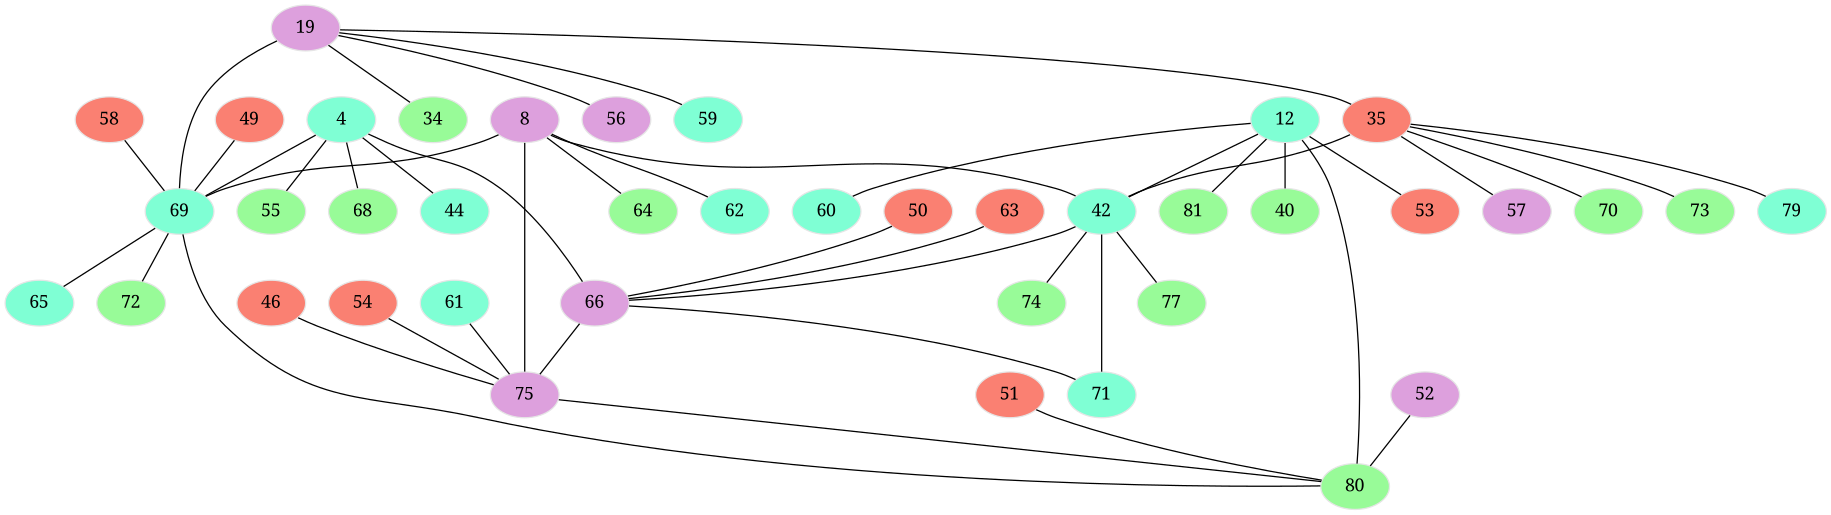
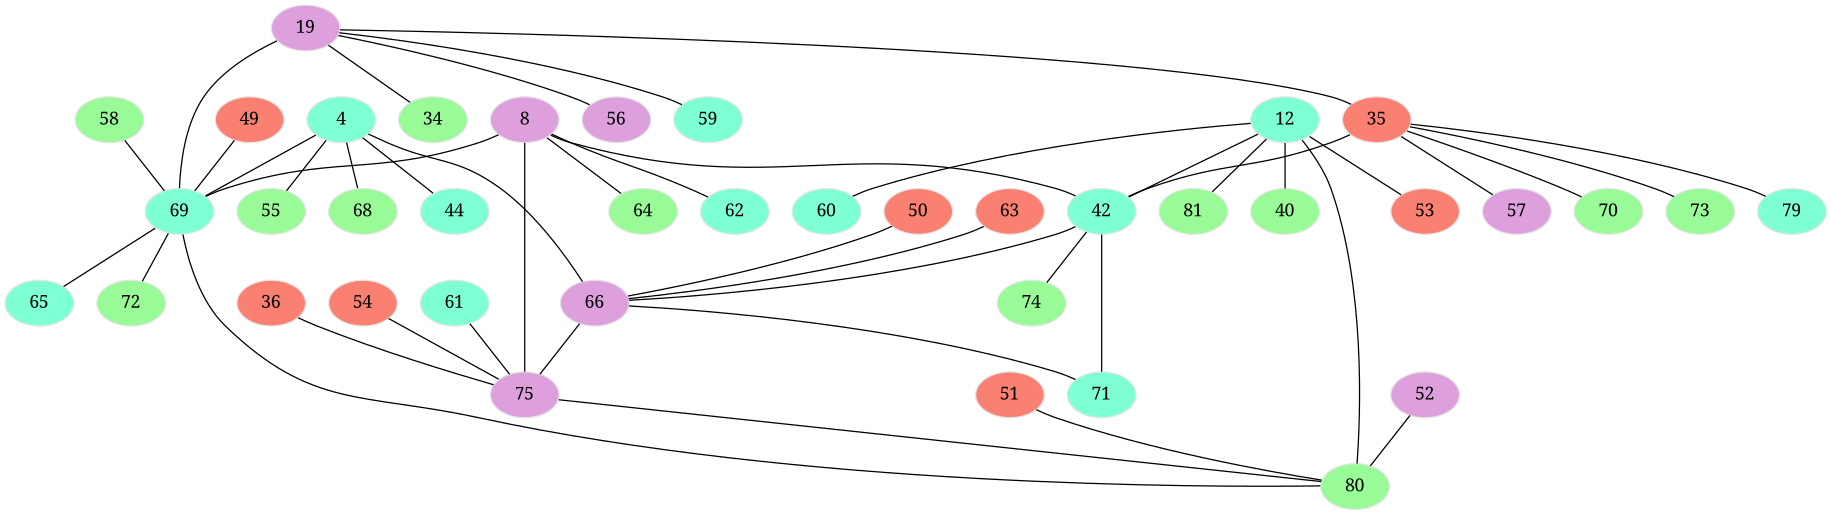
  graph {
    fontname="Noto Serif"
    node [color=gray90 fillcolor=palegreen fontname="Noto Serif" style=filled]
    edge [fontname="Noto Serif"]
    4 [fillcolor=aquamarine super="+1"]
    44 [fillcolor=aquamarine]
    55 [super="+39"]
    66 [fillcolor=plum super="+3+24+38"]
    68 [super="+45"]
    69 [fillcolor=aquamarine super="+43+36+41+47"]
    75 [fillcolor=plum super="+7+26+28+29"]
    71 [fillcolor=aquamarine super="+67"]
    80 [super="+10"]
    65 [fillcolor=aquamarine]
    72
    8 [fillcolor=plum super="+5"]
    42 [fillcolor=aquamarine super="+27+16"]
    62 [fillcolor=aquamarine]
    64 [super="+48"]
    74
-   77
    12 [fillcolor=aquamarine super="+11"]
    40
    53 [fillcolor=salmon]
    60 [fillcolor=aquamarine]
    81 [super="+33+78"]
    19 [fillcolor=plum super="+17"]
    34
    35 [fillcolor=salmon super="+32"]
    56 [fillcolor=plum]
    59 [fillcolor=aquamarine]
    57 [fillcolor=plum]
    70 [super="+30"]
    73 [super="+22"]
    79 [fillcolor=aquamarine super="+76"]
-   46 [fillcolor=salmon]
+   46 [fillcolor=salmon label=36]
    49 [fillcolor=salmon]
    50 [fillcolor=salmon]
    51 [fillcolor=salmon]
    52 [fillcolor=plum]
    54 [fillcolor=salmon]
-   58 [fillcolor=salmon]
+   58
    61 [fillcolor=aquamarine]
    63 [fillcolor=salmon super="+31"]
    4 -- 44
    4 -- 55
    4 -- 66 [weight=4]
    4 -- 68
    4 -- 69
    66 -- 75
    66 -- 71
    69 -- 80
    69 -- 65
    69 -- 72
    75 -- 80
    8 -- 69
    8 -- 75 [weight=4]
    8 -- 42
    8 -- 62
    8 -- 64
    42 -- 66
    42 -- 71
    42 -- 74
-   42 -- 77
    12 -- 80 [weight=4]
    12 -- 42 [weight=2]
    12 -- 40
    12 -- 53
    12 -- 60
    12 -- 81
    19 -- 69 [weight=4]
    19 -- 34
    19 -- 35
    19 -- 56
    19 -- 59
    35 -- 42 [weight=4]
    35 -- 57
    35 -- 70
    35 -- 73
    35 -- 79
    46 -- 75
    49 -- 69
    50 -- 66
    51 -- 80
    52 -- 80
    54 -- 75
    58 -- 69
    61 -- 75
    63 -- 66
  }
